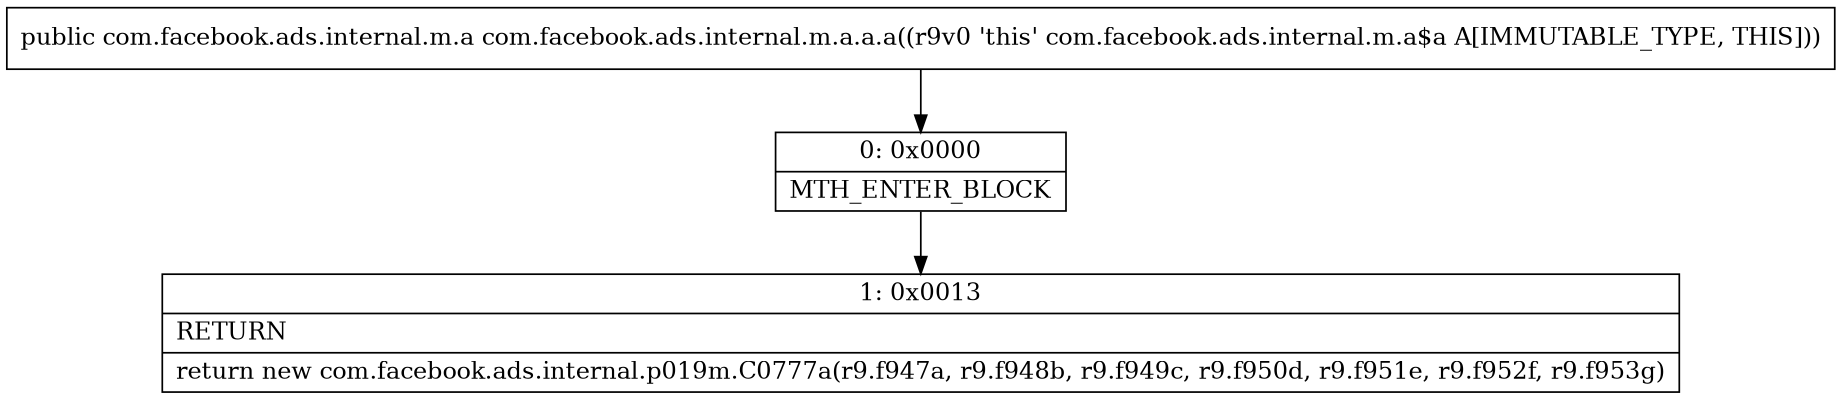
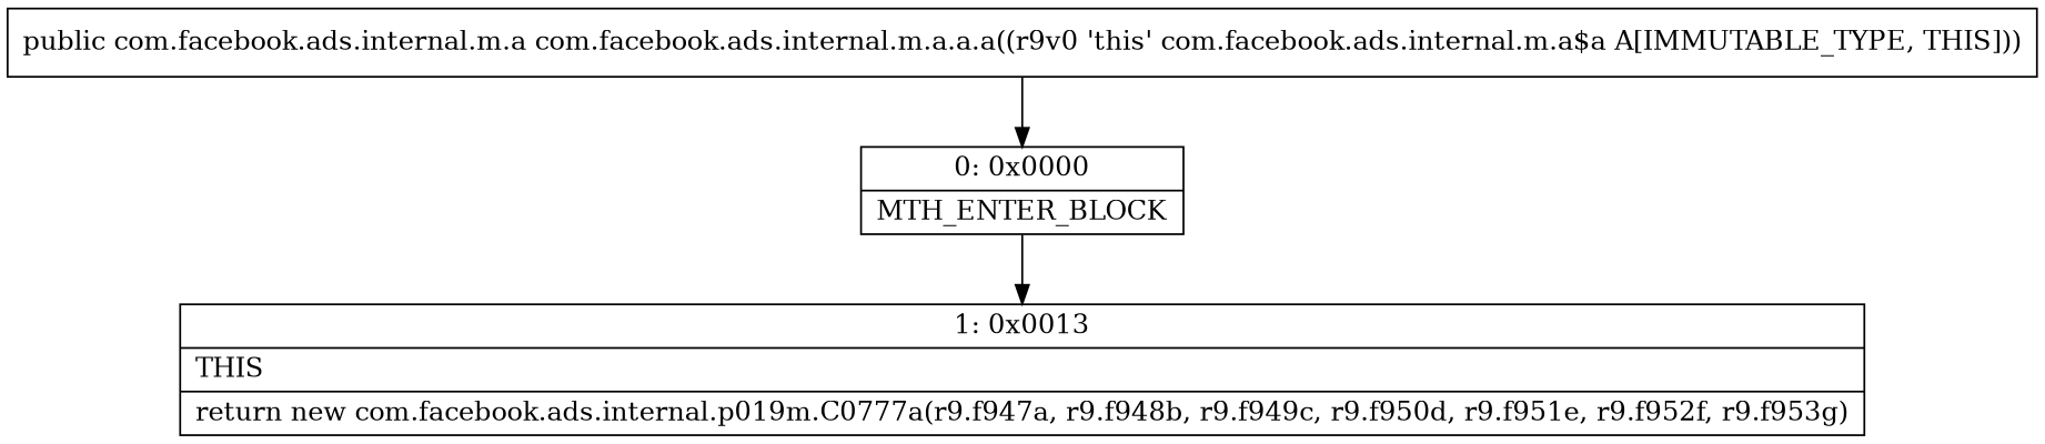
  digraph {
    node [shape=record]
    n1 [label="{0\:\ 0x0000|MTH_ENTER_BLOCK\l}"]
-   n2 [label="{1\:\ 0x0013|RETURN\l|return new com.facebook.ads.internal.p019m.C0777a(r9.f947a, r9.f948b, r9.f949c, r9.f950d, r9.f951e, r9.f952f, r9.f953g)\l}"]
+   n2 [label="{1\:\ 0x0013|THIS\l|return new com.facebook.ads.internal.p019m.C0777a(r9.f947a, r9.f948b, r9.f949c, r9.f950d, r9.f951e, r9.f952f, r9.f953g)\l}"]
    n3 [label="{public com.facebook.ads.internal.m.a com.facebook.ads.internal.m.a.a.a((r9v0 'this' com.facebook.ads.internal.m.a$a A[IMMUTABLE_TYPE, THIS])) }"]
    n1 -> n2
    n3 -> n1
  }
